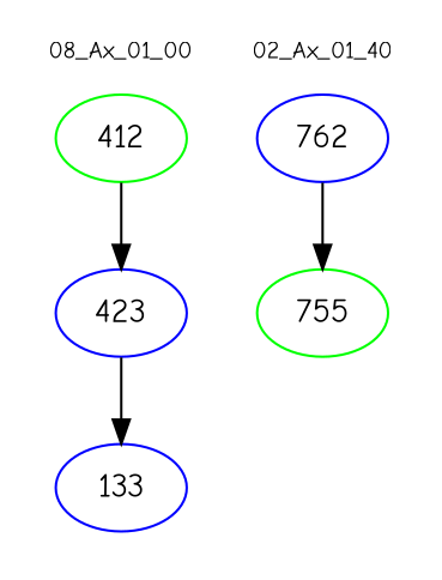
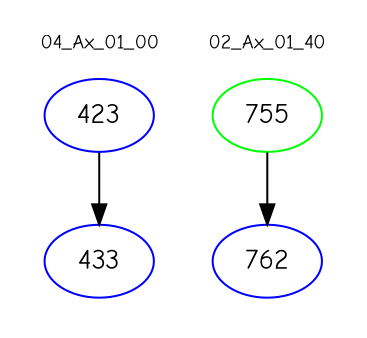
  digraph {
    fontname="Comic Neue"
    node [color=blue fontname="Comic Neue"]
    edge [color=black fontname="Comic Neue"]
-   n1 [color=green label=412]
    n2 [label=423]
-   n3 [label=133]
+   n3 [label=433]
    n4 [color=green label=755]
    n5 [label=762]
    subgraph cluster_1 {
      color=white
      fontsize=10
-     label="08_Ax_01_00"
-     n1
+     label="04_Ax_01_00"
      n2
      n3
    }
    subgraph cluster_2 {
      color=white
      fontsize=10
      label="02_Ax_01_40"
      n4
      n5
    }
-   n1 -> n2
    n2 -> n3
-   n5 -> n4
+   n4 -> n5
  }
